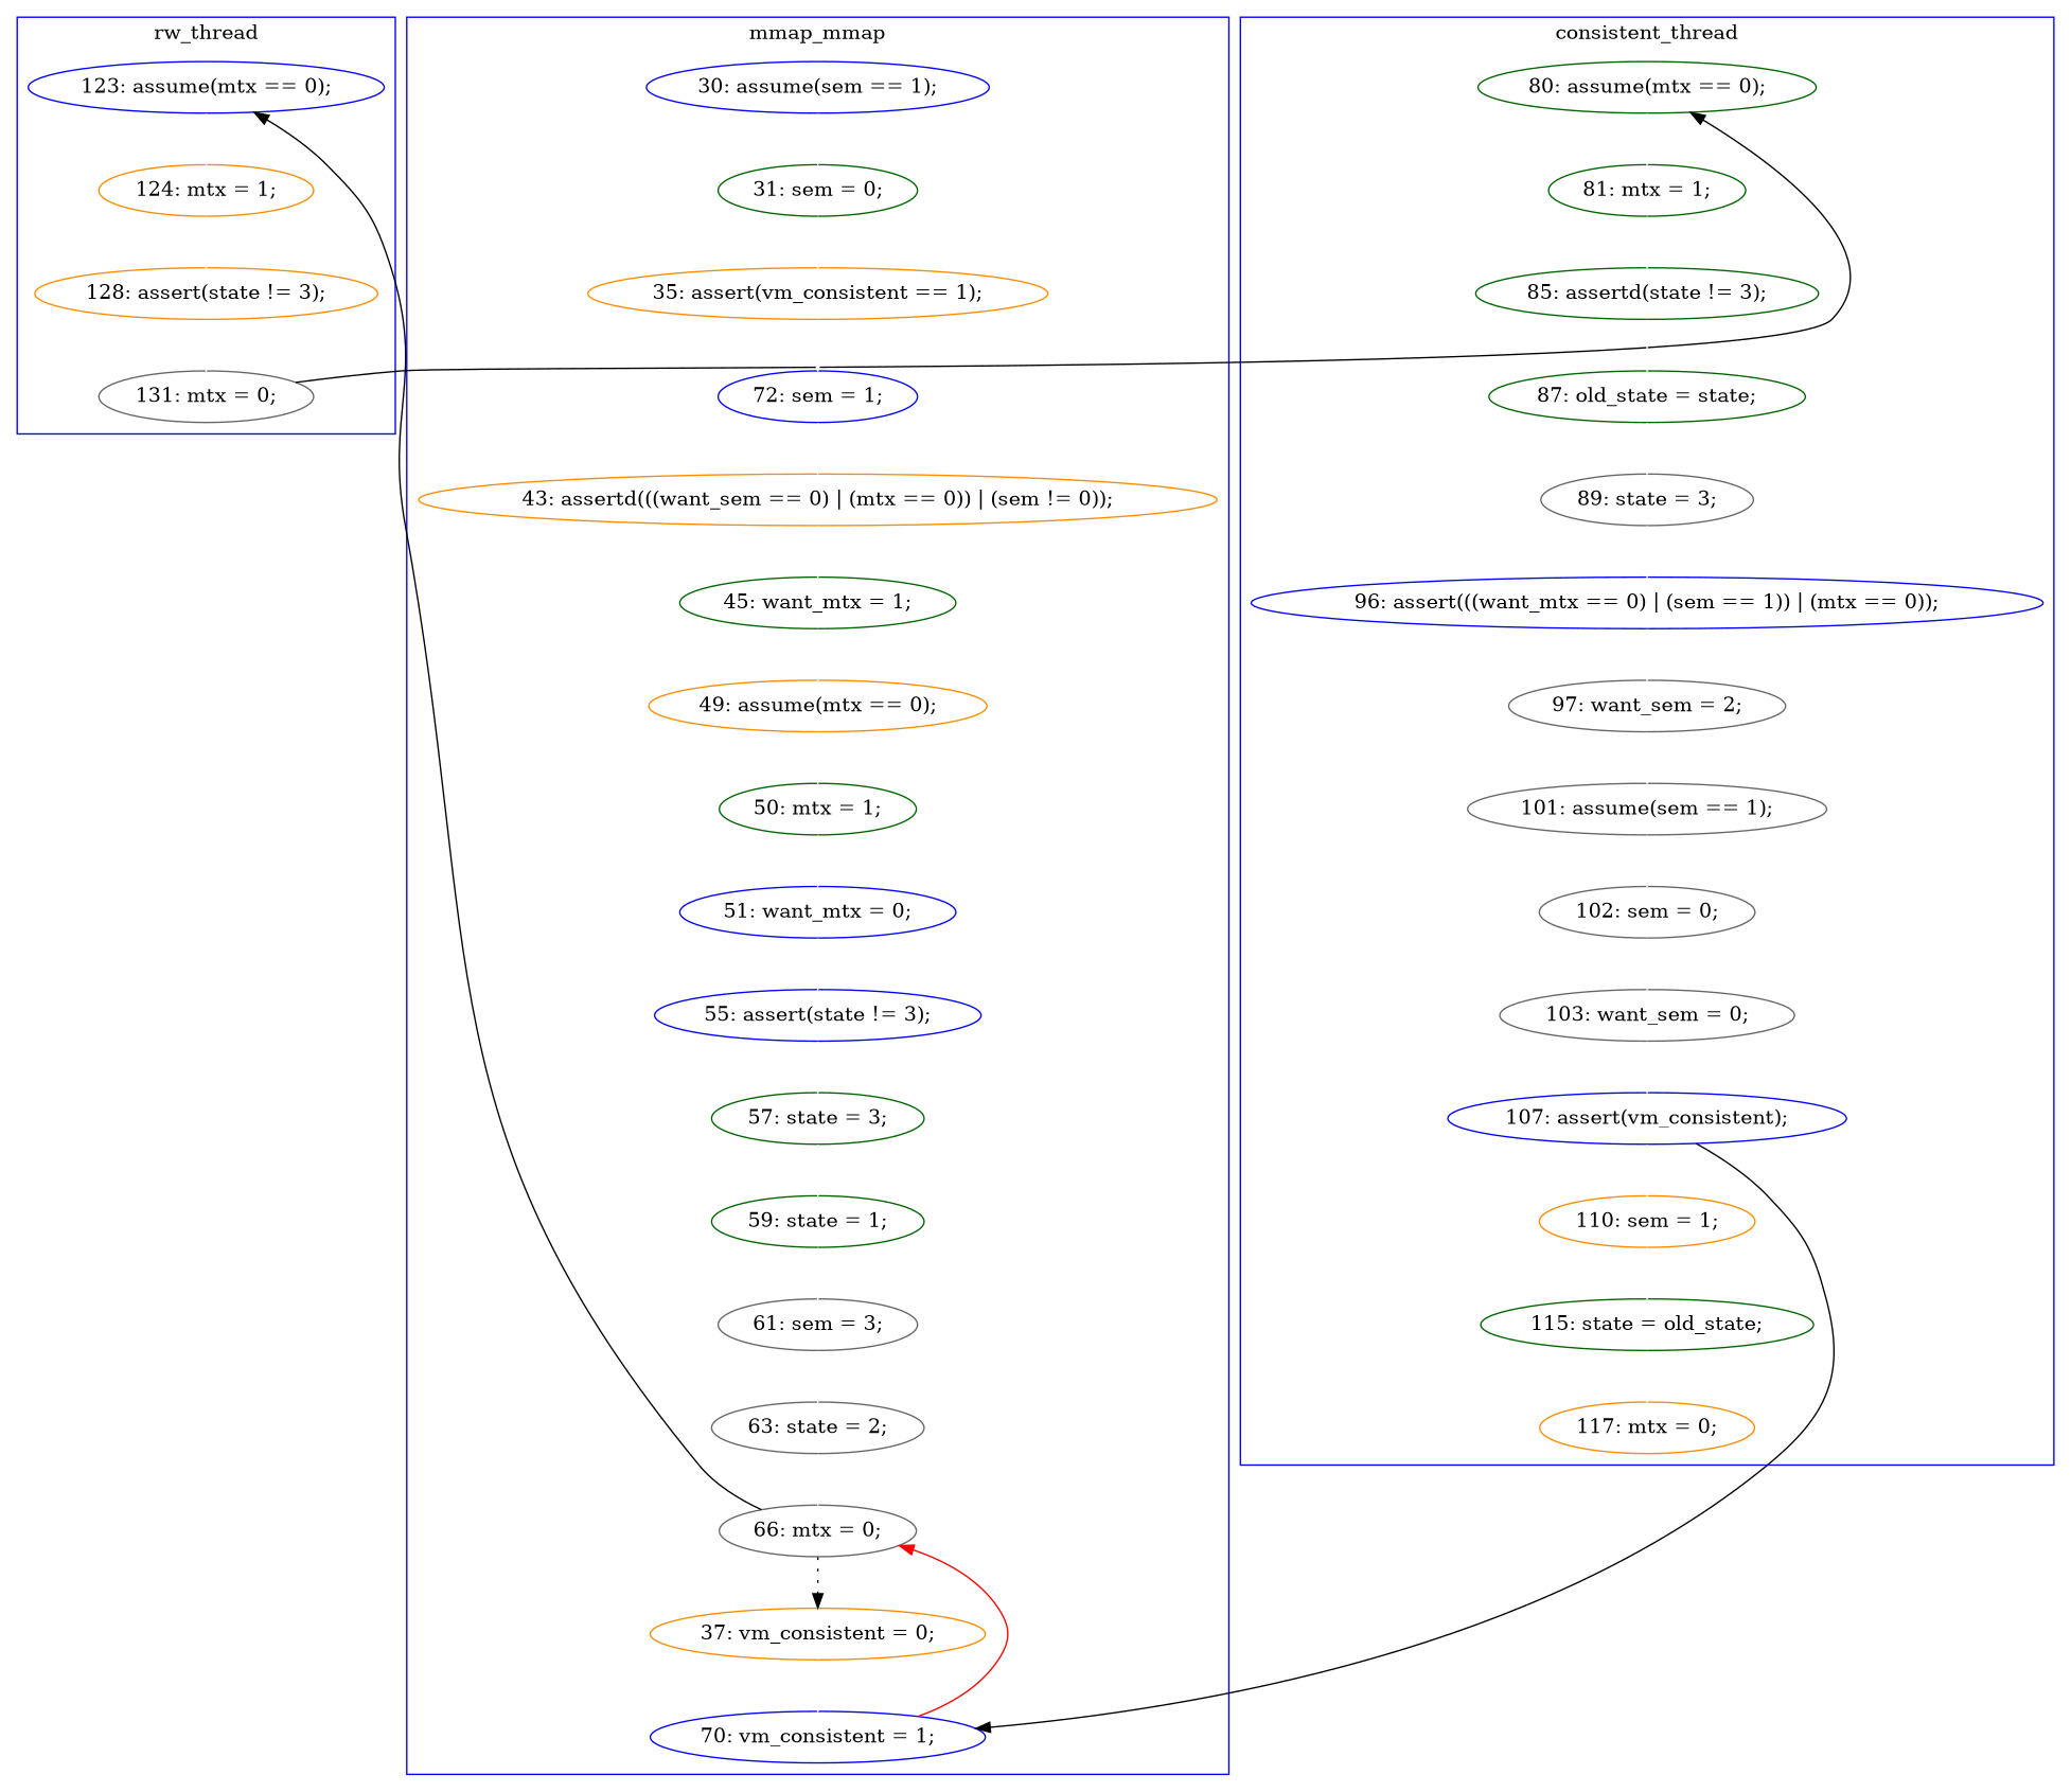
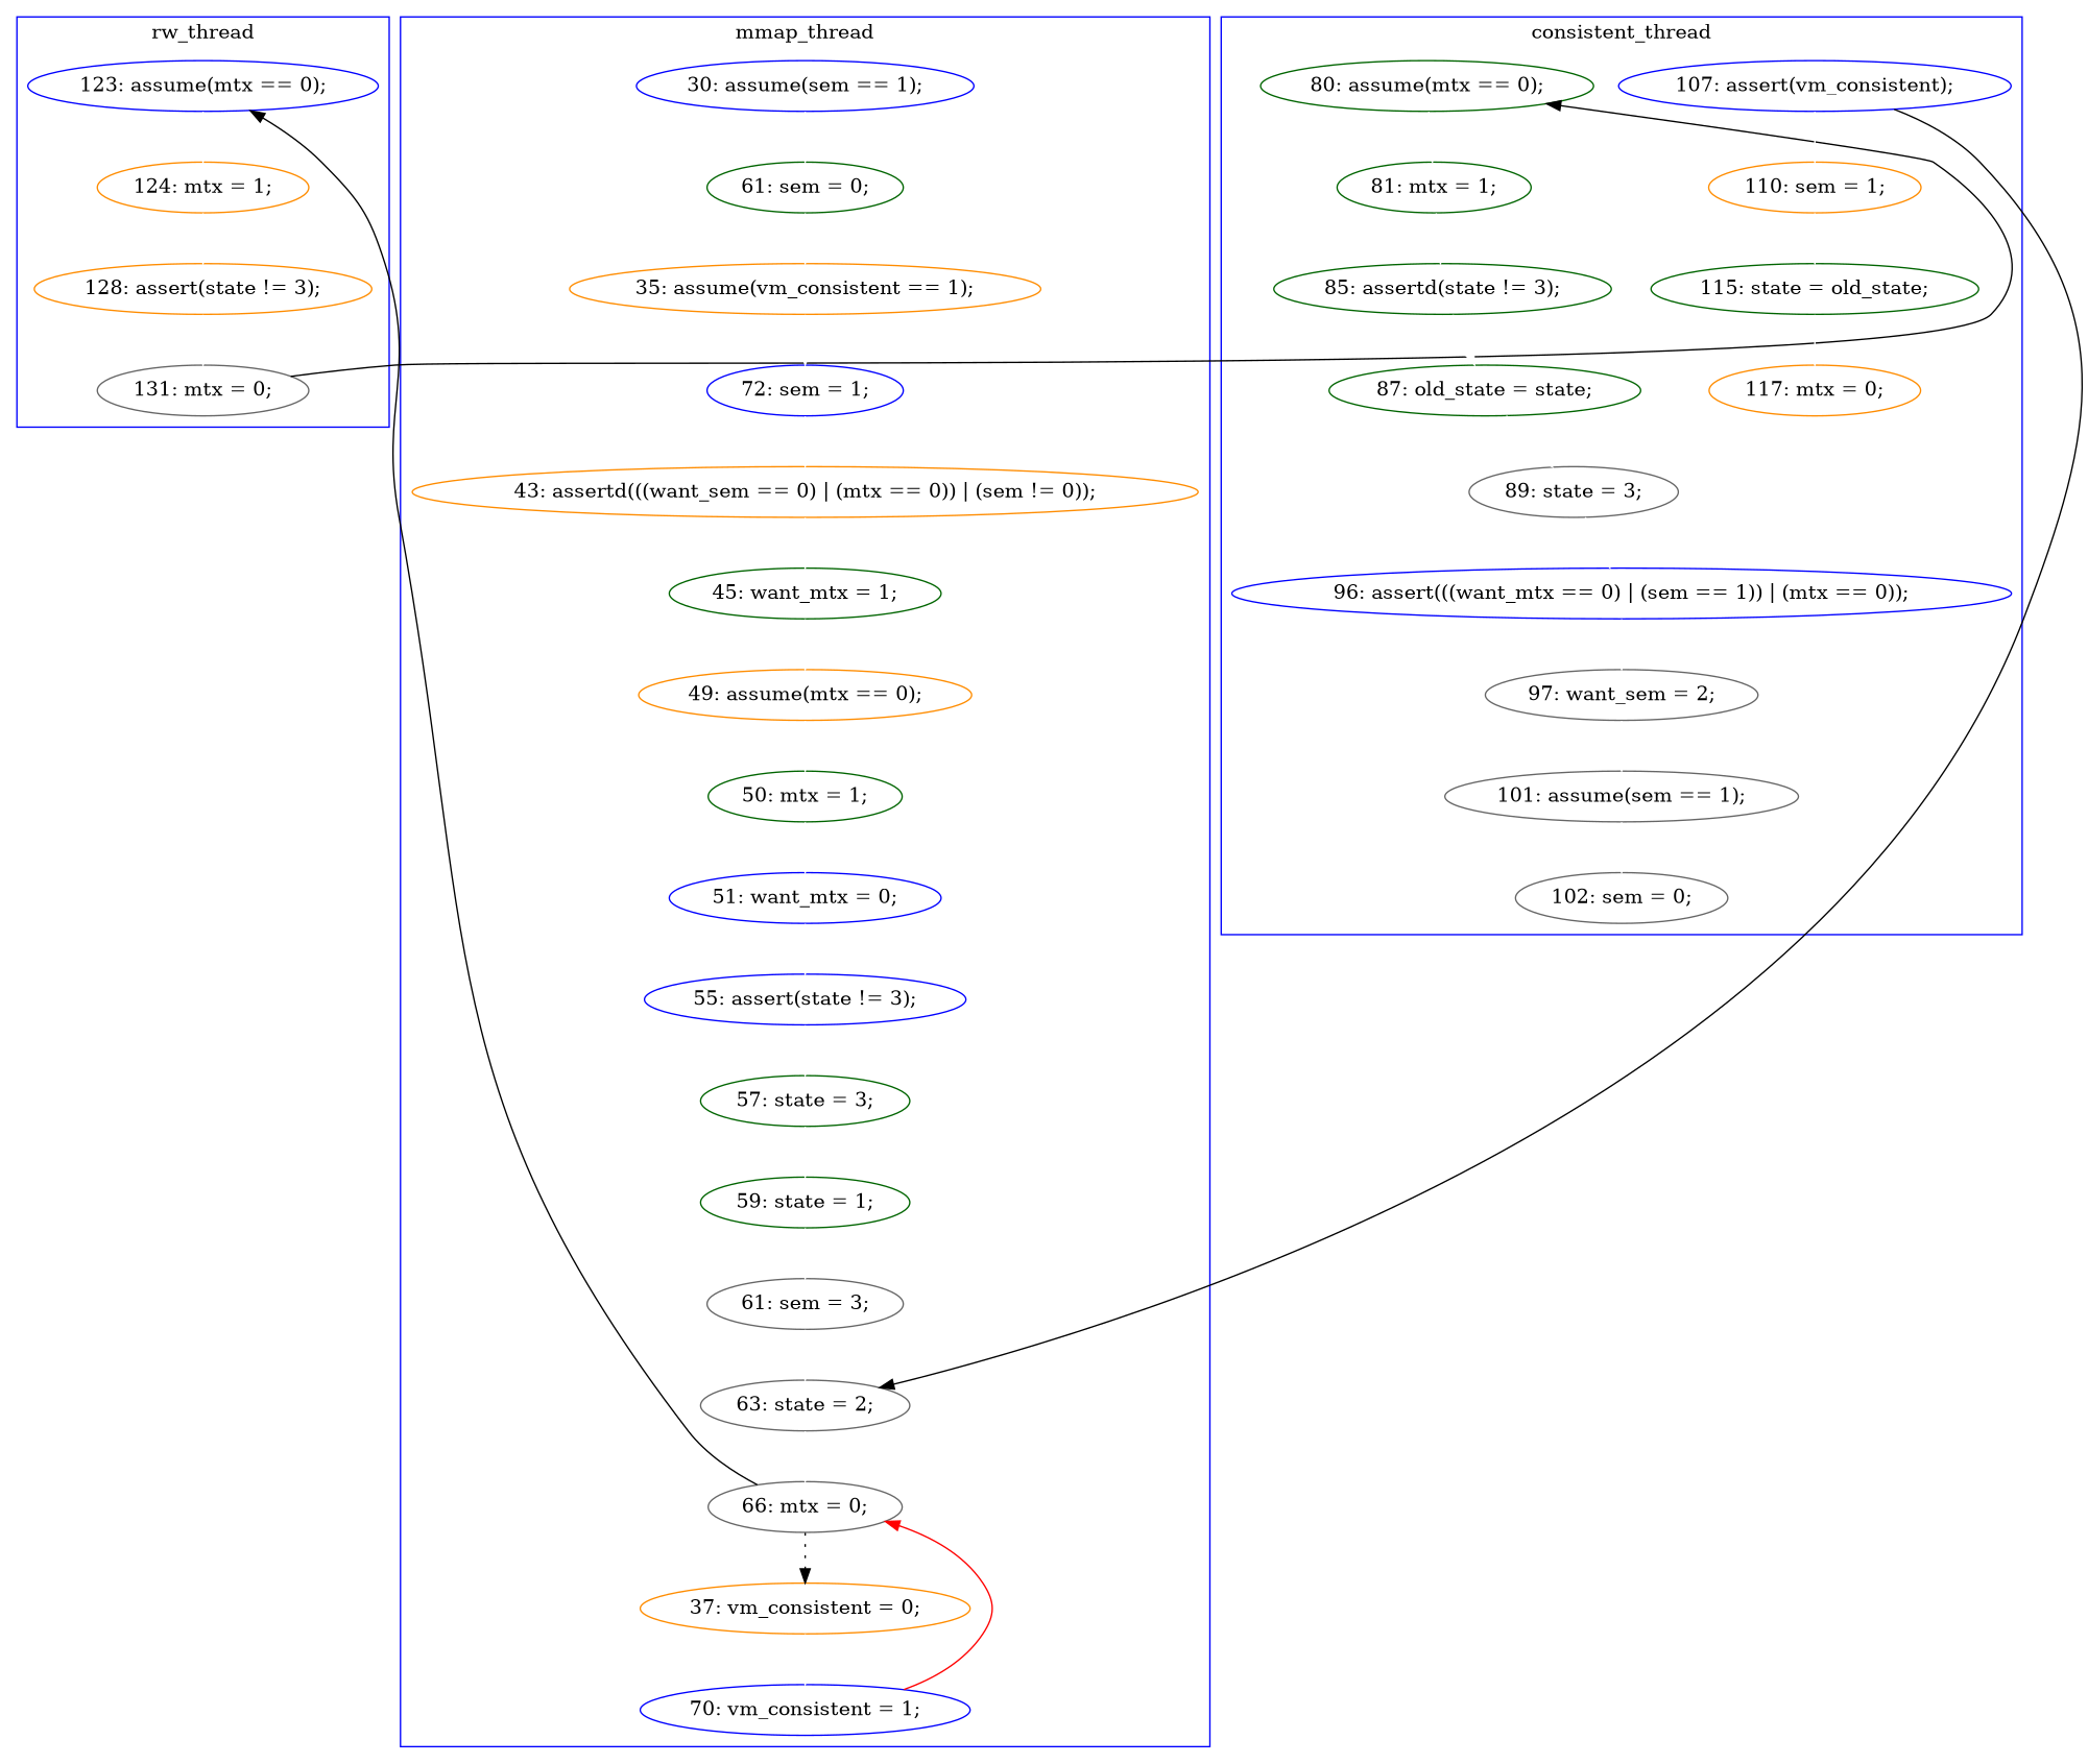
  digraph {
    node [color=darkgreen]
    edge [color=white style=solid]
    n1 [color=blue label="123: assume(mtx == 0);"]
    n2 [color=darkorange label="124: mtx = 1;"]
    n3 [color=darkorange label="128: assert(state != 3);"]
    n4 [color=gray40 label="131: mtx = 0;"]
    n5 [color=gray40 label="89: state = 3;"]
    n6 [color=blue label="96: assert(((want_mtx == 0) | (sem == 1)) | (mtx == 0));"]
    n7 [label="87: old_state = state;"]
    n8 [color=blue label="107: assert(vm_consistent);"]
    n9 [label="80: assume(mtx == 0);"]
    n10 [label="81: mtx = 1;"]
    n11 [color=gray40 label="101: assume(sem == 1);"]
    n12 [color=gray40 label="102: sem = 0;"]
    n13 [label="85: assertd(state != 3);"]
-   n14 [color=gray40 label="103: want_sem = 0;"]
    n15 [color=darkorange label="110: sem = 1;"]
    n16 [label="115: state = old_state;"]
    n17 [color=gray40 label="97: want_sem = 2;"]
    n18 [color=darkorange label="117: mtx = 0;"]
-   n19 [color=darkorange label="35: assert(vm_consistent == 1);"]
+   n19 [color=darkorange label="35: assume(vm_consistent == 1);"]
    n20 [color=blue label="72: sem = 1;"]
-   n21 [label="31: sem = 0;"]
+   n21 [label="61: sem = 0;"]
    n22 [color=blue label="55: assert(state != 3);"]
    n23 [label="57: state = 3;"]
    n24 [color=darkorange label="49: assume(mtx == 0);"]
    n25 [label="50: mtx = 1;"]
    n26 [color=blue label="51: want_mtx = 0;"]
    n27 [color=gray40 label="66: mtx = 0;"]
    n28 [label="59: state = 1;"]
    n29 [color=gray40 label="61: sem = 3;"]
    n30 [color=darkorange label="37: vm_consistent = 0;"]
    n31 [color=gray40 label="63: state = 2;"]
    n32 [color=blue label="70: vm_consistent = 1;"]
    n33 [label="45: want_mtx = 1;"]
    n34 [color=darkorange label="43: assertd(((want_sem == 0) | (mtx == 0)) | (sem != 0));"]
    n35 [color=blue label="30: assume(sem == 1);"]
    subgraph cluster_1 {
      color=blue
      label=rw_thread
      n1
      n2
      n3
      n4
    }
    subgraph cluster_2 {
      color=blue
      label=consistent_thread
      n5
      n6
      n7
      n8
      n9
      n10
      n11
      n12
      n13
-     n14
      n15
      n16
      n17
      n18
    }
    subgraph cluster_3 {
      color=blue
-     label=mmap_mmap
+     label=mmap_thread
      n19
      n20
      n21
      n22
      n23
      n24
      n25
      n26
      n27
      n28
      n29
      n30
      n31
      n32
      n33
      n34
      n35
    }
    n1 -> n2
    n2 -> n3
    n3 -> n4
    n4 -> n9 [color=black constraint=false]
    n5 -> n6
    n6 -> n17
    n7 -> n5
    n8 -> n15
-   n8 -> n32 [color=black constraint=false]
+   n8 -> n31 [color=black constraint=false]
    n9 -> n10
    n10 -> n13
    n11 -> n12
-   n12 -> n14
    n13 -> n7
-   n14 -> n8
    n15 -> n16
    n16 -> n18
    n17 -> n11
    n19 -> n20
    n20 -> n34
    n21 -> n19
    n22 -> n23
    n23 -> n28
    n24 -> n25
    n25 -> n26
    n26 -> n22
    n27 -> n1 [color=black constraint=false]
    n27 -> n30 [color=black style=dotted]
    n28 -> n29
    n29 -> n31
    n30 -> n32
    n31 -> n27
    n32 -> n27 [color=red constraint=false]
    n33 -> n24
    n34 -> n33
    n35 -> n21
  }
